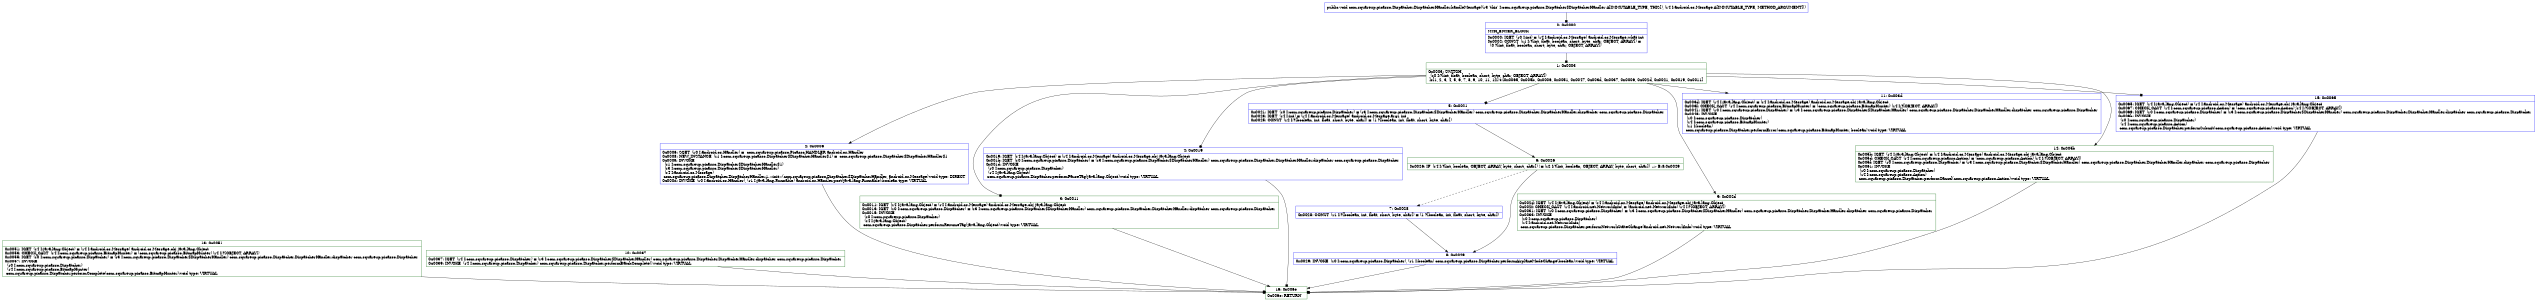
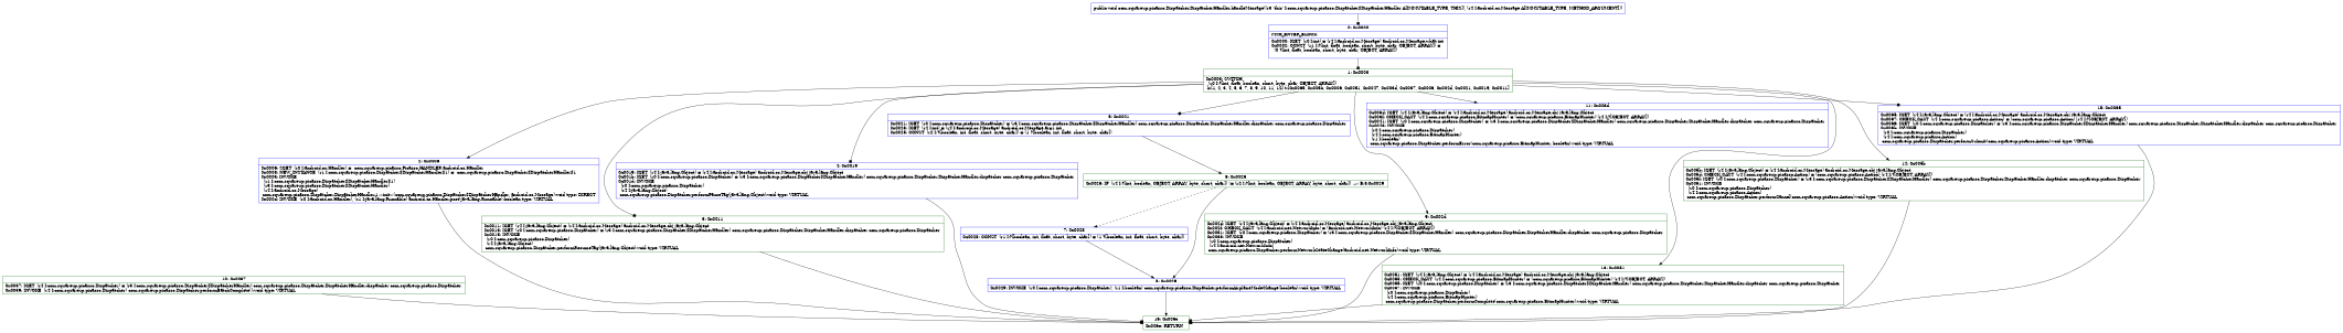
  digraph {
    node [color=blue shape=record]
    edge [arrowhead=box]
    n1 [label="{0\:\ 0x0000|MTH_ENTER_BLOCK\l|0x0000: IGET  (r0 I:int) = (r4 I:android.os.Message) android.os.Message.what int \l0x0002: CONST  (r1 I:?[int, float, boolean, short, byte, char, OBJECT, ARRAY]) = \l  (0 ?[int, float, boolean, short, byte, char, OBJECT, ARRAY])\l \l}"]
    n2 [color=darkgreen label="{1\:\ 0x0003|0x0003: SWITCH  \l  (r0 I:?[int, float, boolean, short, byte, char, OBJECT, ARRAY])\l k:[1, 2, 3, 4, 5, 6, 7, 8, 9, 10, 11, 12] t:[0x0065, 0x005b, 0x0006, 0x0051, 0x0047, 0x003d, 0x0037, 0x0006, 0x002d, 0x0021, 0x0019, 0x0011] \l}"]
    n3 [label="{2\:\ 0x0006|0x0006: SGET  (r0 I:android.os.Handler) =  com.squareup.picasso.Picasso.HANDLER android.os.Handler \l0x0008: NEW_INSTANCE  (r1 I:com.squareup.picasso.Dispatcher$DispatcherHandler$1) =  com.squareup.picasso.Dispatcher$DispatcherHandler$1 \l0x000a: INVOKE  \l  (r1 I:com.squareup.picasso.Dispatcher$DispatcherHandler$1)\l  (r3 I:com.squareup.picasso.Dispatcher$DispatcherHandler)\l  (r4 I:android.os.Message)\l com.squareup.picasso.Dispatcher.DispatcherHandler.1.\<init\>(com.squareup.picasso.Dispatcher$DispatcherHandler, android.os.Message):void type: DIRECT \l0x000d: INVOKE  (r0 I:android.os.Handler), (r1 I:java.lang.Runnable) android.os.Handler.post(java.lang.Runnable):boolean type: VIRTUAL \l}"]
    n4 [color=darkgreen label="{3\:\ 0x0011|0x0011: IGET  (r4 I:java.lang.Object) = (r4 I:android.os.Message) android.os.Message.obj java.lang.Object \l0x0013: IGET  (r0 I:com.squareup.picasso.Dispatcher) = (r3 I:com.squareup.picasso.Dispatcher$DispatcherHandler) com.squareup.picasso.Dispatcher.DispatcherHandler.dispatcher com.squareup.picasso.Dispatcher \l0x0015: INVOKE  \l  (r0 I:com.squareup.picasso.Dispatcher)\l  (r4 I:java.lang.Object)\l com.squareup.picasso.Dispatcher.performResumeTag(java.lang.Object):void type: VIRTUAL \l}"]
    n5 [label="{4\:\ 0x0019|0x0019: IGET  (r4 I:java.lang.Object) = (r4 I:android.os.Message) android.os.Message.obj java.lang.Object \l0x001b: IGET  (r0 I:com.squareup.picasso.Dispatcher) = (r3 I:com.squareup.picasso.Dispatcher$DispatcherHandler) com.squareup.picasso.Dispatcher.DispatcherHandler.dispatcher com.squareup.picasso.Dispatcher \l0x001d: INVOKE  \l  (r0 I:com.squareup.picasso.Dispatcher)\l  (r4 I:java.lang.Object)\l com.squareup.picasso.Dispatcher.performPauseTag(java.lang.Object):void type: VIRTUAL \l}"]
    n6 [label="{5\:\ 0x0021|0x0021: IGET  (r0 I:com.squareup.picasso.Dispatcher) = (r3 I:com.squareup.picasso.Dispatcher$DispatcherHandler) com.squareup.picasso.Dispatcher.DispatcherHandler.dispatcher com.squareup.picasso.Dispatcher \l0x0023: IGET  (r4 I:int) = (r4 I:android.os.Message) android.os.Message.arg1 int \l0x0025: CONST  (r2 I:?[boolean, int, float, short, byte, char]) = (1 ?[boolean, int, float, short, byte, char]) \l}"]
    n7 [color=darkgreen label="{9\:\ 0x002d|0x002d: IGET  (r4 I:java.lang.Object) = (r4 I:android.os.Message) android.os.Message.obj java.lang.Object \l0x002f: CHECK_CAST  (r4 I:android.net.NetworkInfo) = (android.net.NetworkInfo) (r4 I:?[OBJECT, ARRAY]) \l0x0031: IGET  (r0 I:com.squareup.picasso.Dispatcher) = (r3 I:com.squareup.picasso.Dispatcher$DispatcherHandler) com.squareup.picasso.Dispatcher.DispatcherHandler.dispatcher com.squareup.picasso.Dispatcher \l0x0033: INVOKE  \l  (r0 I:com.squareup.picasso.Dispatcher)\l  (r4 I:android.net.NetworkInfo)\l com.squareup.picasso.Dispatcher.performNetworkStateChange(android.net.NetworkInfo):void type: VIRTUAL \l}"]
    n8 [label="{11\:\ 0x003d|0x003d: IGET  (r4 I:java.lang.Object) = (r4 I:android.os.Message) android.os.Message.obj java.lang.Object \l0x003f: CHECK_CAST  (r4 I:com.squareup.picasso.BitmapHunter) = (com.squareup.picasso.BitmapHunter) (r4 I:?[OBJECT, ARRAY]) \l0x0041: IGET  (r0 I:com.squareup.picasso.Dispatcher) = (r3 I:com.squareup.picasso.Dispatcher$DispatcherHandler) com.squareup.picasso.Dispatcher.DispatcherHandler.dispatcher com.squareup.picasso.Dispatcher \l0x0043: INVOKE  \l  (r0 I:com.squareup.picasso.Dispatcher)\l  (r4 I:com.squareup.picasso.BitmapHunter)\l  (r1 I:boolean)\l com.squareup.picasso.Dispatcher.performError(com.squareup.picasso.BitmapHunter, boolean):void type: VIRTUAL \l}"]
    n9 [color=darkgreen label="{13\:\ 0x0051|0x0051: IGET  (r4 I:java.lang.Object) = (r4 I:android.os.Message) android.os.Message.obj java.lang.Object \l0x0053: CHECK_CAST  (r4 I:com.squareup.picasso.BitmapHunter) = (com.squareup.picasso.BitmapHunter) (r4 I:?[OBJECT, ARRAY]) \l0x0055: IGET  (r0 I:com.squareup.picasso.Dispatcher) = (r3 I:com.squareup.picasso.Dispatcher$DispatcherHandler) com.squareup.picasso.Dispatcher.DispatcherHandler.dispatcher com.squareup.picasso.Dispatcher \l0x0057: INVOKE  \l  (r0 I:com.squareup.picasso.Dispatcher)\l  (r4 I:com.squareup.picasso.BitmapHunter)\l com.squareup.picasso.Dispatcher.performComplete(com.squareup.picasso.BitmapHunter):void type: VIRTUAL \l}"]
    n10 [color=darkgreen label="{14\:\ 0x005b|0x005b: IGET  (r4 I:java.lang.Object) = (r4 I:android.os.Message) android.os.Message.obj java.lang.Object \l0x005d: CHECK_CAST  (r4 I:com.squareup.picasso.Action) = (com.squareup.picasso.Action) (r4 I:?[OBJECT, ARRAY]) \l0x005f: IGET  (r0 I:com.squareup.picasso.Dispatcher) = (r3 I:com.squareup.picasso.Dispatcher$DispatcherHandler) com.squareup.picasso.Dispatcher.DispatcherHandler.dispatcher com.squareup.picasso.Dispatcher \l0x0061: INVOKE  \l  (r0 I:com.squareup.picasso.Dispatcher)\l  (r4 I:com.squareup.picasso.Action)\l com.squareup.picasso.Dispatcher.performCancel(com.squareup.picasso.Action):void type: VIRTUAL \l}"]
    n11 [label="{15\:\ 0x0065|0x0065: IGET  (r4 I:java.lang.Object) = (r4 I:android.os.Message) android.os.Message.obj java.lang.Object \l0x0067: CHECK_CAST  (r4 I:com.squareup.picasso.Action) = (com.squareup.picasso.Action) (r4 I:?[OBJECT, ARRAY]) \l0x0069: IGET  (r0 I:com.squareup.picasso.Dispatcher) = (r3 I:com.squareup.picasso.Dispatcher$DispatcherHandler) com.squareup.picasso.Dispatcher.DispatcherHandler.dispatcher com.squareup.picasso.Dispatcher \l0x006b: INVOKE  \l  (r0 I:com.squareup.picasso.Dispatcher)\l  (r4 I:com.squareup.picasso.Action)\l com.squareup.picasso.Dispatcher.performSubmit(com.squareup.picasso.Action):void type: VIRTUAL \l}"]
    n12 [color=darkgreen label="{16\:\ 0x006e|0x006e: RETURN   \l}"]
    n13 [color=darkgreen label="{6\:\ 0x0026|0x0026: IF  (r4 I:?[int, boolean, OBJECT, ARRAY, byte, short, char]) != (r2 I:?[int, boolean, OBJECT, ARRAY, byte, short, char])  \-\> B:8:0x0029 \l}"]
    n14 [color=darkgreen label="{10\:\ 0x0037|0x0037: IGET  (r4 I:com.squareup.picasso.Dispatcher) = (r3 I:com.squareup.picasso.Dispatcher$DispatcherHandler) com.squareup.picasso.Dispatcher.DispatcherHandler.dispatcher com.squareup.picasso.Dispatcher \l0x0039: INVOKE  (r4 I:com.squareup.picasso.Dispatcher) com.squareup.picasso.Dispatcher.performBatchComplete():void type: VIRTUAL \l}"]
    n15 [label="{7\:\ 0x0028|0x0028: CONST  (r1 I:?[boolean, int, float, short, byte, char]) = (1 ?[boolean, int, float, short, byte, char]) \l}"]
    n16 [label="{8\:\ 0x0029|0x0029: INVOKE  (r0 I:com.squareup.picasso.Dispatcher), (r1 I:boolean) com.squareup.picasso.Dispatcher.performAirplaneModeChange(boolean):void type: VIRTUAL \l}"]
    n17 [label="{public void com.squareup.picasso.Dispatcher.DispatcherHandler.handleMessage((r3 'this' I:com.squareup.picasso.Dispatcher$DispatcherHandler A[IMMUTABLE_TYPE, THIS]), (r4 I:android.os.Message A[IMMUTABLE_TYPE, METHOD_ARGUMENT])) }"]
    n1 -> n2
    n2 -> n3 [arrowhead=normal]
    n2 -> n4
    n2 -> n5
    n2 -> n6
    n2 -> n7 [arrowhead=normal]
    n2 -> n8 [arrowhead=normal]
+   n2 -> n9 [arrowhead=normal]
    n2 -> n10 [arrowhead=normal]
    n2 -> n11
    n3 -> n12
    n4 -> n12 [arrowhead=normal]
    n5 -> n12
    n6 -> n13 [arrowhead=normal]
    n7 -> n12
    n9 -> n12
    n10 -> n12 [arrowhead=normal]
    n11 -> n12
    n13 -> n15 [arrowhead=normal style=dashed]
    n13 -> n16 [arrowhead=normal]
    n14 -> n12
    n15 -> n16 [arrowhead=normal]
    n16 -> n12 [arrowhead=normal]
    n17 -> n1
  }
